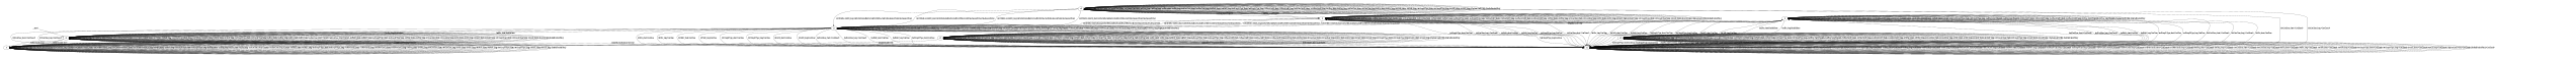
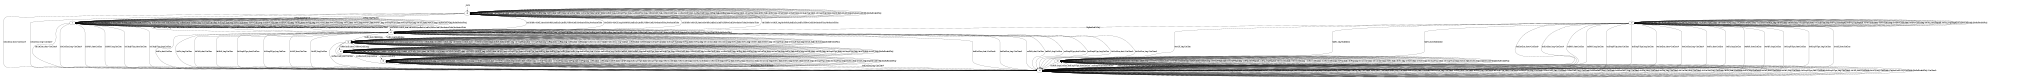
  digraph {
    fontname="PT Serif"
    node [fontname="PT Serif"]
    edge [fontname="PT Serif"]
    n1 [label=s0]
    n2 [label=s1]
    n3 [label=s2]
    n4 [label=s3]
    n5 [label=s4]
    n6 [label=s6]
    n7 [label=s7]
    n8 [label=s8]
    n9 [label=s5]
    n10 [label=__start6 shape=none]
    n1 -> n1 [label="initNoFr_short/ "]
    n1 -> n1 [label="initNoFr_long/ "]
    n1 -> n1 [label="initUnxpFrType_short/ "]
    n1 -> n1 [label="initUnxpFrType_long/ "]
    n1 -> n1 [label="hndPing_short/ "]
    n1 -> n1 [label="hndPing_long/ "]
    n1 -> n1 [label="hndFin_short/ "]
    n1 -> n1 [label="hndFin_long/ "]
    n1 -> n1 [label="hndConClose_short/ "]
    n1 -> n1 [label="hndConClose_long/ "]
    n1 -> n1 [label="hndNoFr_short/ "]
    n1 -> n1 [label="hndNoFr_long/ "]
    n1 -> n1 [label="hndUnxpFrType_short/ "]
    n1 -> n1 [label="hndUnxpFrType_long/ "]
    n1 -> n1 [label="VldNewConID_short/ "]
    n1 -> n1 [label="VldNewConID_long/ "]
    n1 -> n1 [label="InvldNewConID_short/ "]
    n1 -> n1 [label="InvldNewConID_long/ "]
    n1 -> n1 [label="0rttPing_short/ "]
    n1 -> n1 [label="0rttPing_long/ "]
    n1 -> n1 [label="0rttConClose_short/ "]
    n1 -> n1 [label="0rttConClose_long/ "]
    n1 -> n1 [label="0rttFin_short/ "]
    n1 -> n1 [label="0rttFin_long/ "]
    n1 -> n1 [label="0rttNoFr_short/ "]
    n1 -> n1 [label="0rttNoFr_long/ "]
    n1 -> n1 [label="0rttUnxpFrType_short/ "]
    n1 -> n1 [label="0rttUnxpFrType_long/ "]
    n1 -> n1 [label="0rttACK_short/ "]
    n1 -> n1 [label="0rttACK_long/ "]
    n1 -> n1 [label="[ChgDestConID-Ori]/ "]
    n1 -> n1 [label="[RmPadFrmInitPkts]/ "]
    n1 -> n2 [label="initCltHello-vldACK_short/initSvrHello,hndEncExt,hndFin,VldNewConID,NewSessionTicket,NewSessionTicket "]
    n1 -> n2 [label="initCltHello-vldACK_long/initSvrHello,hndEncExt,hndFin,VldNewConID,NewSessionTicket,NewSessionTicket "]
    n1 -> n2 [label="initCltHello-invldACK_short/initSvrHello,hndEncExt,hndFin,VldNewConID,NewSessionTicket,NewSessionTicket "]
    n1 -> n2 [label="initCltHello-invldACK_long/initSvrHello,hndEncExt,hndFin,VldNewConID,NewSessionTicket,NewSessionTicket "]
    n1 -> n3 [label="initConClose_short/<ConClosed> "]
    n1 -> n3 [label="initConClose_long/<ConClosed> "]
    n1 -> n4 [label="initPing_short/PingACK "]
    n1 -> n4 [label="initPing_long/PingACK "]
    n2 -> n2 [label="initPing_short/ "]
    n2 -> n2 [label="initPing_long/ "]
    n2 -> n2 [label="initConClose_short/<ConAct> "]
    n2 -> n2 [label="initConClose_long/<ConAct> "]
    n2 -> n2 [label="initCltHello-vldACK_short/ "]
    n2 -> n2 [label="initCltHello-vldACK_long/ "]
    n2 -> n2 [label="initCltHello-invldACK_short/ "]
    n2 -> n2 [label="initCltHello-invldACK_long/ "]
    n2 -> n2 [label="initNoFr_short/ "]
    n2 -> n2 [label="initNoFr_long/ "]
    n2 -> n2 [label="initUnxpFrType_short/ "]
    n2 -> n2 [label="initUnxpFrType_long/ "]
    n2 -> n2 [label="hndPing_short/PingACK "]
    n2 -> n2 [label="hndPing_long/PingACK "]
    n2 -> n2 [label="VldNewConID_short/ "]
    n2 -> n2 [label="VldNewConID_long/ "]
    n2 -> n2 [label="InvldNewConID_short/ "]
    n2 -> n2 [label="InvldNewConID_long/ "]
    n2 -> n2 [label="0rttPing_short/PingACK "]
    n2 -> n2 [label="0rttPing_long/PingACK "]
    n2 -> n2 [label="[RmPadFrmInitPkts]/ "]
    n2 -> n3 [label="hndConClose_short/<ConClosed> "]
    n2 -> n3 [label="hndConClose_long/<ConClosed> "]
    n2 -> n3 [label="hndNoFr_short/ConClose "]
    n2 -> n3 [label="hndNoFr_long/ConClose "]
    n2 -> n3 [label="hndUnxpFrType_short/ConClose "]
    n2 -> n3 [label="hndUnxpFrType_long/ConClose "]
    n2 -> n3 [label="0rttConClose_short/<ConClosed> "]
    n2 -> n3 [label="0rttConClose_long/<ConClosed> "]
    n2 -> n3 [label="0rttFin_short/ConClose "]
    n2 -> n3 [label="0rttFin_long/ConClose "]
    n2 -> n3 [label="0rttNoFr_short/ConClose "]
    n2 -> n3 [label="0rttNoFr_long/ConClose "]
    n2 -> n3 [label="0rttUnxpFrType_short/ConClose "]
    n2 -> n3 [label="0rttUnxpFrType_long/ConClose "]
    n2 -> n3 [label="0rttACK_short/ConClose "]
    n2 -> n3 [label="0rttACK_long/ConClose "]
    n2 -> n5 [label="hndFin_short/HndshkDone "]
    n2 -> n5 [label="hndFin_long/HndshkDone "]
    n3 -> n3 [label="initPing_short/<ConClosed> "]
    n3 -> n3 [label="initPing_long/<ConClosed> "]
    n3 -> n3 [label="initConClose_short/<ConClosed> "]
    n3 -> n3 [label="initConClose_long/<ConClosed> "]
    n3 -> n3 [label="initCltHello-vldACK_short/<ConClosed> "]
    n3 -> n3 [label="initCltHello-vldACK_long/<ConClosed> "]
    n3 -> n3 [label="initCltHello-invldACK_short/<ConClosed> "]
    n3 -> n3 [label="initCltHello-invldACK_long/<ConClosed> "]
    n3 -> n3 [label="initNoFr_short/<ConClosed> "]
    n3 -> n3 [label="initNoFr_long/<ConClosed> "]
    n3 -> n3 [label="initUnxpFrType_short/<ConClosed> "]
    n3 -> n3 [label="initUnxpFrType_long/<ConClosed> "]
    n3 -> n3 [label="hndPing_short/<ConClosed> "]
    n3 -> n3 [label="hndPing_long/<ConClosed> "]
    n3 -> n3 [label="hndFin_short/<ConClosed> "]
    n3 -> n3 [label="hndFin_long/<ConClosed> "]
    n3 -> n3 [label="hndConClose_short/<ConClosed> "]
    n3 -> n3 [label="hndConClose_long/<ConClosed> "]
    n3 -> n3 [label="hndNoFr_short/<ConClosed> "]
    n3 -> n3 [label="hndNoFr_long/<ConClosed> "]
    n3 -> n3 [label="hndUnxpFrType_short/<ConClosed> "]
    n3 -> n3 [label="hndUnxpFrType_long/<ConClosed> "]
    n3 -> n3 [label="VldNewConID_short/<ConClosed> "]
    n3 -> n3 [label="VldNewConID_long/<ConClosed> "]
    n3 -> n3 [label="InvldNewConID_short/<ConClosed> "]
    n3 -> n3 [label="InvldNewConID_long/<ConClosed> "]
    n3 -> n3 [label="0rttPing_short/<ConClosed> "]
    n3 -> n3 [label="0rttPing_long/<ConClosed> "]
    n3 -> n3 [label="0rttConClose_short/<ConClosed> "]
    n3 -> n3 [label="0rttConClose_long/<ConClosed> "]
    n3 -> n3 [label="0rttFin_short/<ConClosed> "]
    n3 -> n3 [label="0rttFin_long/<ConClosed> "]
    n3 -> n3 [label="0rttNoFr_short/<ConClosed> "]
    n3 -> n3 [label="0rttNoFr_long/<ConClosed> "]
    n3 -> n3 [label="0rttUnxpFrType_short/<ConClosed> "]
    n3 -> n3 [label="0rttUnxpFrType_long/<ConClosed> "]
    n3 -> n3 [label="0rttACK_short/<ConClosed> "]
    n3 -> n3 [label="0rttACK_long/<ConClosed> "]
    n3 -> n3 [label="[ChgDestConID-Ori]/<ConClosed> "]
    n3 -> n3 [label="[RmPadFrmInitPkts]/<ConClosed> "]
    n4 -> n2 [label="initCltHello-vldACK_short/initSvrHello,hndEncExt,hndFin,VldNewConID,NewSessionTicket,NewSessionTicket "]
    n4 -> n2 [label="initCltHello-vldACK_long/initSvrHello,hndEncExt,hndFin,VldNewConID,NewSessionTicket,NewSessionTicket "]
    n4 -> n2 [label="initCltHello-invldACK_short/initSvrHello,hndEncExt,hndFin,VldNewConID,NewSessionTicket,NewSessionTicket "]
    n4 -> n2 [label="initCltHello-invldACK_long/initSvrHello,hndEncExt,hndFin,VldNewConID,NewSessionTicket,NewSessionTicket "]
    n4 -> n3 [label="initConClose_short/<ConClosed> "]
    n4 -> n3 [label="initConClose_long/<ConClosed> "]
    n4 -> n3 [label="initNoFr_short/ConClose "]
    n4 -> n3 [label="initNoFr_long/ConClose "]
    n4 -> n3 [label="initUnxpFrType_short/ConClose "]
    n4 -> n3 [label="initUnxpFrType_long/ConClose "]
    n4 -> n4 [label="initPing_short/PingACK "]
    n4 -> n4 [label="initPing_long/PingACK "]
    n4 -> n4 [label="hndPing_short/ "]
    n4 -> n4 [label="hndPing_long/ "]
    n4 -> n4 [label="hndFin_short/ "]
    n4 -> n4 [label="hndFin_long/ "]
    n4 -> n4 [label="hndConClose_short/ "]
    n4 -> n4 [label="hndConClose_long/ "]
    n4 -> n4 [label="hndNoFr_short/ "]
    n4 -> n4 [label="hndNoFr_long/ "]
    n4 -> n4 [label="hndUnxpFrType_short/ "]
    n4 -> n4 [label="hndUnxpFrType_long/ "]
    n4 -> n4 [label="VldNewConID_short/ "]
    n4 -> n4 [label="VldNewConID_long/ "]
    n4 -> n4 [label="InvldNewConID_short/ "]
    n4 -> n4 [label="InvldNewConID_long/ "]
    n4 -> n4 [label="0rttPing_short/ "]
    n4 -> n4 [label="0rttPing_long/ "]
    n4 -> n4 [label="0rttConClose_short/ "]
    n4 -> n4 [label="0rttConClose_long/ "]
    n4 -> n4 [label="0rttFin_short/ "]
    n4 -> n4 [label="0rttFin_long/ "]
    n4 -> n4 [label="0rttNoFr_short/ "]
    n4 -> n4 [label="0rttNoFr_long/ "]
    n4 -> n4 [label="0rttUnxpFrType_short/ "]
    n4 -> n4 [label="0rttUnxpFrType_long/ "]
    n4 -> n4 [label="0rttACK_short/ "]
    n4 -> n4 [label="0rttACK_long/ "]
    n4 -> n4 [label="[ChgDestConID-Ori]/ "]
    n4 -> n4 [label="[RmPadFrmInitPkts]/ "]
    n5 -> n3 [label="InvldNewConID_short/ConClose "]
    n5 -> n3 [label="InvldNewConID_long/ConClose "]
    n5 -> n5 [label="initPing_short/ "]
    n5 -> n5 [label="initPing_long/ "]
    n5 -> n5 [label="initConClose_short/<ConAct> "]
    n5 -> n5 [label="initConClose_long/<ConAct> "]
    n5 -> n5 [label="initCltHello-vldACK_short/ "]
    n5 -> n5 [label="initCltHello-vldACK_long/ "]
    n5 -> n5 [label="initCltHello-invldACK_short/ "]
    n5 -> n5 [label="initCltHello-invldACK_long/ "]
    n5 -> n5 [label="initNoFr_short/ "]
    n5 -> n5 [label="initNoFr_long/ "]
    n5 -> n5 [label="initUnxpFrType_short/ "]
    n5 -> n5 [label="initUnxpFrType_long/ "]
    n5 -> n5 [label="hndPing_short/ "]
    n5 -> n5 [label="hndPing_long/ "]
    n5 -> n5 [label="hndFin_short/ "]
    n5 -> n5 [label="hndFin_long/ "]
    n5 -> n5 [label="hndConClose_short/<ConAct> "]
    n5 -> n5 [label="hndConClose_long/<ConAct> "]
    n5 -> n5 [label="hndNoFr_short/ "]
    n5 -> n5 [label="hndNoFr_long/ "]
    n5 -> n5 [label="hndUnxpFrType_short/ "]
    n5 -> n5 [label="hndUnxpFrType_long/ "]
    n5 -> n5 [label="0rttPing_short/ "]
    n5 -> n5 [label="0rttPing_long/ "]
    n5 -> n5 [label="0rttConClose_short/ "]
    n5 -> n5 [label="0rttConClose_long/ "]
    n5 -> n5 [label="0rttFin_short/ "]
    n5 -> n5 [label="0rttFin_long/ "]
    n5 -> n5 [label="0rttNoFr_short/ "]
    n5 -> n5 [label="0rttNoFr_long/ "]
    n5 -> n5 [label="0rttUnxpFrType_short/ "]
    n5 -> n5 [label="0rttUnxpFrType_long/ "]
    n5 -> n5 [label="0rttACK_short/ "]
    n5 -> n5 [label="0rttACK_long/ "]
    n5 -> n5 [label="[RmPadFrmInitPkts]/ "]
    n5 -> n6 [label="VldNewConID_short/ "]
    n5 -> n6 [label="VldNewConID_long/ "]
    n6 -> n6 [label="initPing_short/ "]
    n6 -> n6 [label="initPing_long/ "]
    n6 -> n6 [label="initConClose_short/<ConAct> "]
    n6 -> n6 [label="initConClose_long/<ConAct> "]
    n6 -> n6 [label="initCltHello-vldACK_short/ "]
    n6 -> n6 [label="initCltHello-vldACK_long/ "]
    n6 -> n6 [label="initCltHello-invldACK_short/ "]
    n6 -> n6 [label="initCltHello-invldACK_long/ "]
    n6 -> n6 [label="initNoFr_short/ "]
    n6 -> n6 [label="initNoFr_long/ "]
    n6 -> n6 [label="initUnxpFrType_short/ "]
    n6 -> n6 [label="initUnxpFrType_long/ "]
    n6 -> n6 [label="hndPing_short/ "]
    n6 -> n6 [label="hndPing_long/ "]
    n6 -> n6 [label="hndFin_short/ "]
    n6 -> n6 [label="hndFin_long/ "]
    n6 -> n6 [label="hndConClose_short/<ConAct> "]
    n6 -> n6 [label="hndConClose_long/<ConAct> "]
    n6 -> n6 [label="hndNoFr_short/ "]
    n6 -> n6 [label="hndNoFr_long/ "]
    n6 -> n6 [label="hndUnxpFrType_short/ "]
    n6 -> n6 [label="hndUnxpFrType_long/ "]
    n6 -> n6 [label="VldNewConID_short/ "]
    n6 -> n6 [label="VldNewConID_long/ "]
    n6 -> n6 [label="InvldNewConID_short/ "]
    n6 -> n6 [label="InvldNewConID_long/ "]
    n6 -> n6 [label="0rttPing_short/ "]
    n6 -> n6 [label="0rttPing_long/ "]
    n6 -> n6 [label="0rttConClose_short/ "]
    n6 -> n6 [label="0rttConClose_long/ "]
    n6 -> n6 [label="0rttFin_short/ "]
    n6 -> n6 [label="0rttFin_long/ "]
    n6 -> n6 [label="0rttNoFr_short/ "]
    n6 -> n6 [label="0rttNoFr_long/ "]
    n6 -> n6 [label="0rttUnxpFrType_short/ "]
    n6 -> n6 [label="0rttUnxpFrType_long/ "]
    n6 -> n6 [label="0rttACK_short/ "]
    n6 -> n6 [label="0rttACK_long/ "]
    n6 -> n6 [label="[RmPadFrmInitPkts]/ "]
-   n9 -> n6 [label="[ChgDestConID-Ori]/ "]
+   n6 -> n9 [label="[ChgDestConID-Ori]/ "]
    n7 -> n2 [label="[ChgDestConID-Ori]/ "]
    n7 -> n3 [label="hndConClose_short/<ConClosed> "]
    n7 -> n3 [label="hndConClose_long/<ConClosed> "]
    n7 -> n3 [label="hndNoFr_short/ConClose "]
    n7 -> n3 [label="hndNoFr_long/ConClose "]
    n7 -> n3 [label="hndUnxpFrType_short/ConClose "]
    n7 -> n3 [label="hndUnxpFrType_long/ConClose "]
    n7 -> n3 [label="0rttConClose_short/<ConClosed> "]
    n7 -> n3 [label="0rttConClose_long/<ConClosed> "]
    n7 -> n3 [label="0rttFin_short/ConClose "]
    n7 -> n3 [label="0rttFin_long/ConClose "]
    n7 -> n3 [label="0rttNoFr_short/ConClose "]
    n7 -> n3 [label="0rttNoFr_long/ConClose "]
    n7 -> n3 [label="0rttUnxpFrType_short/ConClose "]
    n7 -> n3 [label="0rttUnxpFrType_long/ConClose "]
    n7 -> n3 [label="0rttACK_short/ConClose "]
    n7 -> n3 [label="0rttACK_long/ConClose "]
    n7 -> n7 [label="initPing_short/ "]
    n7 -> n7 [label="initPing_long/ "]
    n7 -> n7 [label="initConClose_short/<ConAct> "]
    n7 -> n7 [label="initConClose_long/<ConAct> "]
    n7 -> n7 [label="initCltHello-vldACK_short/ "]
    n7 -> n7 [label="initCltHello-vldACK_long/ "]
    n7 -> n7 [label="initCltHello-invldACK_short/ "]
    n7 -> n7 [label="initCltHello-invldACK_long/ "]
    n7 -> n7 [label="initNoFr_short/ "]
    n7 -> n7 [label="initNoFr_long/ "]
    n7 -> n7 [label="initUnxpFrType_short/ "]
    n7 -> n7 [label="initUnxpFrType_long/ "]
    n7 -> n7 [label="hndPing_short/PingACK "]
    n7 -> n7 [label="hndPing_long/PingACK "]
    n7 -> n7 [label="VldNewConID_short/ "]
    n7 -> n7 [label="VldNewConID_long/ "]
    n7 -> n7 [label="InvldNewConID_short/ "]
    n7 -> n7 [label="InvldNewConID_long/ "]
    n7 -> n7 [label="0rttPing_short/PingACK "]
    n7 -> n7 [label="0rttPing_long/PingACK "]
    n7 -> n7 [label="[ChgDestConID-Ori]/ "]
    n7 -> n7 [label="[RmPadFrmInitPkts]/ "]
    n7 -> n8 [label="hndFin_short/HndshkDone "]
    n7 -> n8 [label="hndFin_long/HndshkDone "]
    n8 -> n3 [label="hndFin_short/ConClose "]
    n8 -> n3 [label="hndFin_long/ConClose "]
    n8 -> n3 [label="hndConClose_short/<ConClosed> "]
    n8 -> n3 [label="hndConClose_long/<ConClosed> "]
    n8 -> n3 [label="hndNoFr_short/ConClose "]
    n8 -> n3 [label="hndNoFr_long/ConClose "]
    n8 -> n3 [label="hndUnxpFrType_short/ConClose "]
    n8 -> n3 [label="hndUnxpFrType_long/ConClose "]
    n8 -> n8 [label="initPing_short/ "]
    n8 -> n8 [label="initPing_long/ "]
    n8 -> n8 [label="initConClose_short/ "]
    n8 -> n8 [label="initConClose_long/ "]
    n8 -> n8 [label="initCltHello-vldACK_short/ "]
    n8 -> n8 [label="initCltHello-vldACK_long/ "]
    n8 -> n8 [label="initCltHello-invldACK_short/ "]
    n8 -> n8 [label="initCltHello-invldACK_long/ "]
    n8 -> n8 [label="initNoFr_short/ "]
    n8 -> n8 [label="initNoFr_long/ "]
    n8 -> n8 [label="initUnxpFrType_short/ "]
    n8 -> n8 [label="initUnxpFrType_long/ "]
    n8 -> n8 [label="hndPing_short/PingACK "]
    n8 -> n8 [label="hndPing_long/PingACK "]
    n8 -> n8 [label="VldNewConID_short/ "]
    n8 -> n8 [label="VldNewConID_long/ "]
    n8 -> n8 [label="InvldNewConID_short/ "]
    n8 -> n8 [label="InvldNewConID_long/ "]
    n8 -> n8 [label="0rttPing_short/ "]
    n8 -> n8 [label="0rttPing_long/ "]
    n8 -> n8 [label="0rttConClose_short/ "]
    n8 -> n8 [label="0rttConClose_long/ "]
    n8 -> n8 [label="0rttFin_short/ "]
    n8 -> n8 [label="0rttFin_long/ "]
    n8 -> n8 [label="0rttNoFr_short/ "]
    n8 -> n8 [label="0rttNoFr_long/ "]
    n8 -> n8 [label="0rttUnxpFrType_short/ "]
    n8 -> n8 [label="0rttUnxpFrType_long/ "]
    n8 -> n8 [label="0rttACK_short/ "]
    n8 -> n8 [label="0rttACK_long/ "]
    n8 -> n8 [label="[ChgDestConID-Ori]/ "]
    n8 -> n8 [label="[RmPadFrmInitPkts]/ "]
    n9 -> n3 [label="hndConClose_short/<ConClosed> "]
    n9 -> n3 [label="hndConClose_long/<ConClosed> "]
    n9 -> n9 [label="initPing_short/ "]
    n9 -> n9 [label="initPing_long/ "]
    n9 -> n9 [label="initConClose_short/ "]
    n9 -> n9 [label="initConClose_long/ "]
    n9 -> n9 [label="initCltHello-vldACK_short/ "]
    n9 -> n9 [label="initCltHello-vldACK_long/ "]
    n9 -> n9 [label="initCltHello-invldACK_short/ "]
    n9 -> n9 [label="initCltHello-invldACK_long/ "]
    n9 -> n9 [label="initNoFr_short/ "]
    n9 -> n9 [label="initNoFr_long/ "]
    n9 -> n9 [label="initUnxpFrType_short/ "]
    n9 -> n9 [label="initUnxpFrType_long/ "]
    n9 -> n9 [label="hndPing_short/ "]
    n9 -> n9 [label="hndPing_long/ "]
    n9 -> n9 [label="hndFin_short/ "]
    n9 -> n9 [label="hndFin_long/ "]
    n9 -> n9 [label="hndNoFr_short/ "]
    n9 -> n9 [label="hndNoFr_long/ "]
    n9 -> n9 [label="hndUnxpFrType_short/ "]
    n9 -> n9 [label="hndUnxpFrType_long/ "]
    n9 -> n9 [label="VldNewConID_short/ "]
    n9 -> n9 [label="VldNewConID_long/ "]
    n9 -> n9 [label="InvldNewConID_short/ "]
    n9 -> n9 [label="InvldNewConID_long/ "]
    n9 -> n9 [label="0rttPing_short/ "]
    n9 -> n9 [label="0rttPing_long/ "]
    n9 -> n9 [label="0rttConClose_short/ "]
    n9 -> n9 [label="0rttConClose_long/ "]
    n9 -> n9 [label="0rttFin_short/ "]
    n9 -> n9 [label="0rttFin_long/ "]
    n9 -> n9 [label="0rttNoFr_short/ "]
    n9 -> n9 [label="0rttNoFr_long/ "]
    n9 -> n9 [label="0rttUnxpFrType_short/ "]
    n9 -> n9 [label="0rttUnxpFrType_long/ "]
    n9 -> n9 [label="0rttACK_short/ "]
    n9 -> n9 [label="0rttACK_long/ "]
    n9 -> n9 [label="[ChgDestConID-Ori]/ "]
    n9 -> n9 [label="[RmPadFrmInitPkts]/ "]
-   n10 -> n5
+   n10 -> n1
  }
